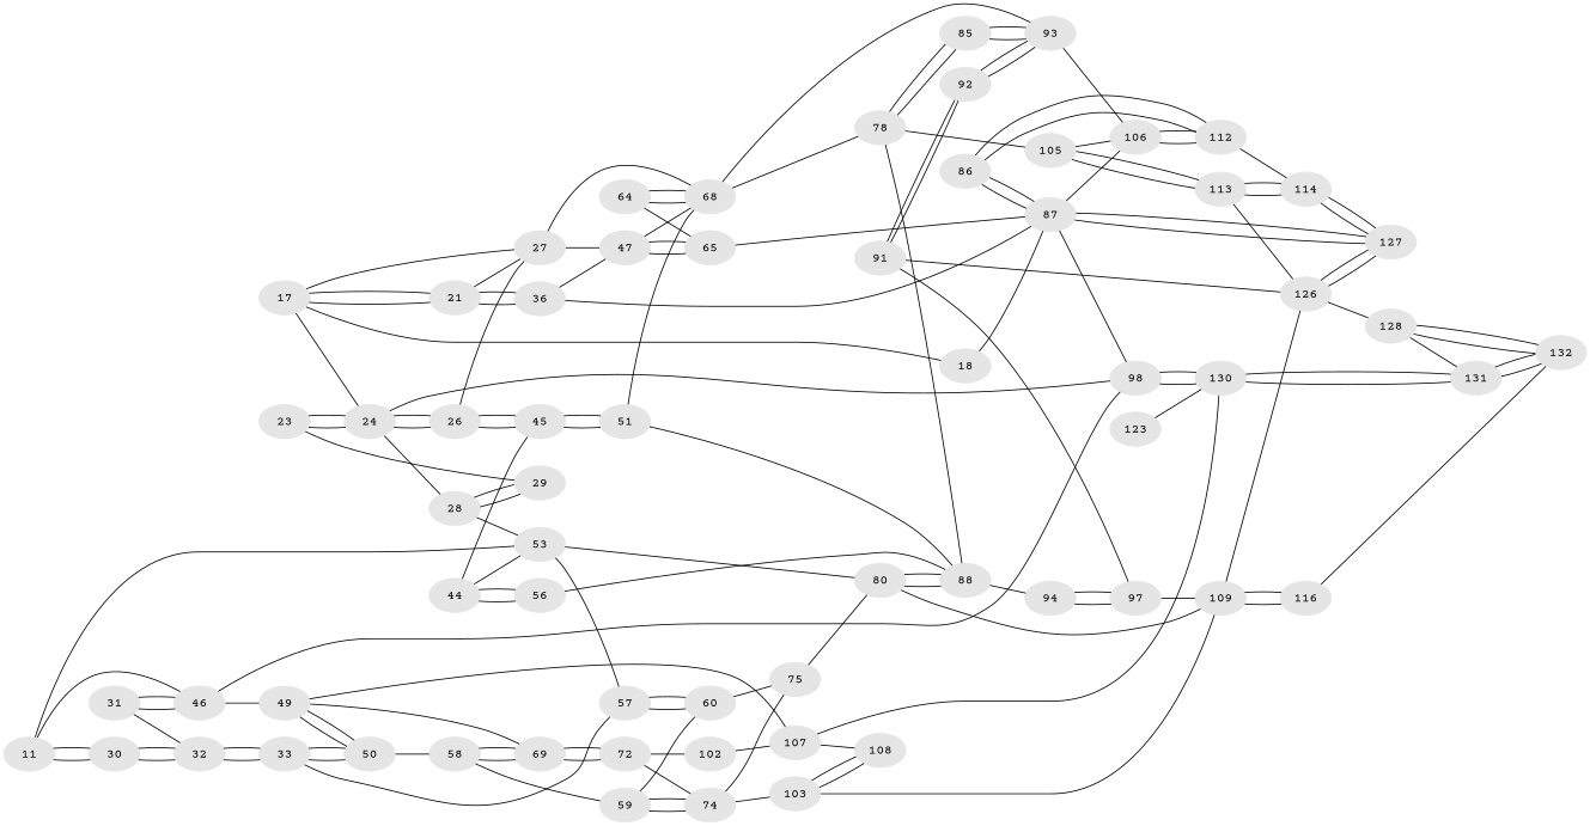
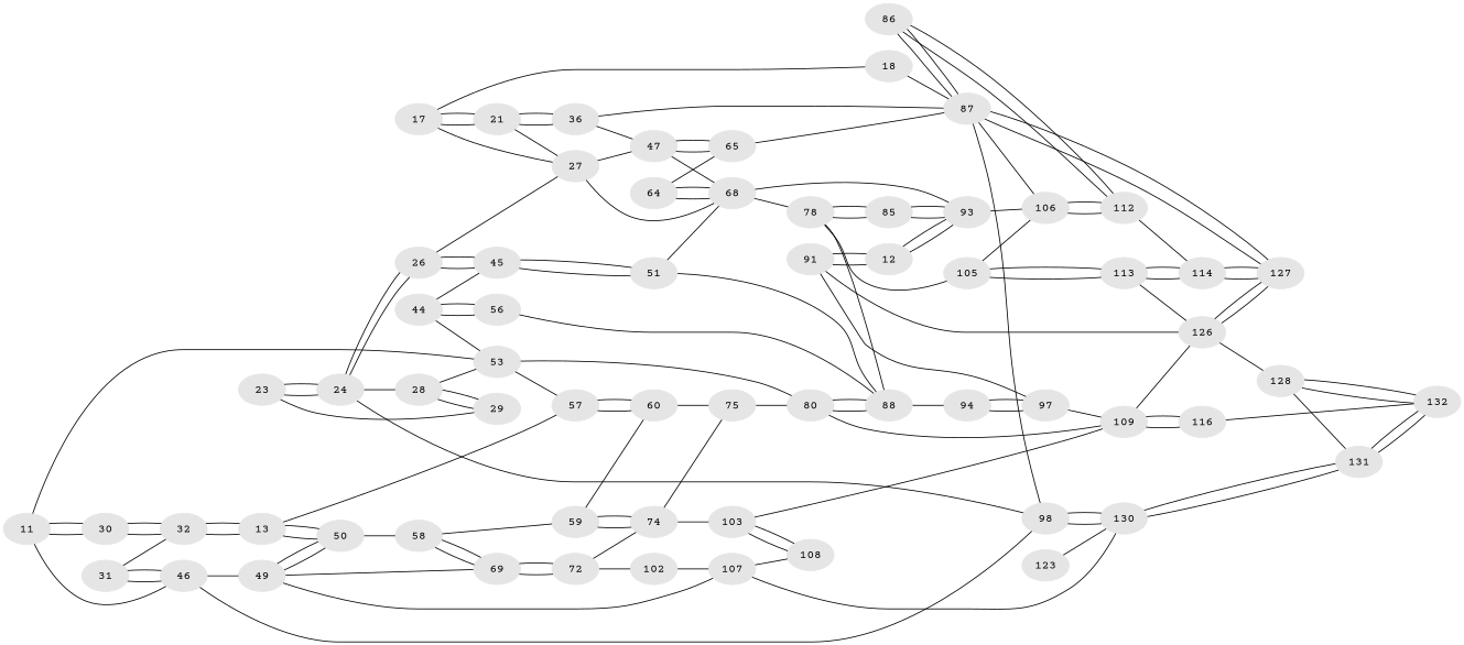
  graph {
    fontname="Courier Prime"
    rankdir=LR
    node [color=gray90 fontname="Courier Prime" style=filled]
    edge [fontname="Courier Prime"]
    11 [super="+7+6"]
    30
    46 [super="+10"]
    53 [super="+39+35"]
    32
    98 [super="+8"]
    49 [super="+48"]
    57 [super="+34"]
    80 [super="+70+79+63"]
    17 [super="+12+13"]
    18 [super="+16"]
    21
    24 [super="+14+3"]
    27 [super="+19+20"]
    87 [super="+15+84"]
    36
    26
    28 [super="+4"]
    47 [super="+42"]
    68 [super="+67+52+40+41"]
    106 [super="+83"]
    127
    23 [super="+22"]
    29
    45
    130 [super="+129+121"]
    51
    65
    78
    93 [super="+82"]
-   33
+   33 [label=13]
    31
    50
    58
    60
    44 [super="+43"]
    56
    88 [super="+77+71"]
    69
    107 [super="+100+101"]
    72
    108
    59
    94 [super="+89"]
    109 [super="+96+104"]
    75 [super="+62"]
    74 [super="+73"]
    103
    64
    85
    105
    102
    126 [super="+115+111"]
    116
    86
    112
    114
    97 [super="+90"]
    91
-   92
+   92 [label=12]
    128
    113
    131 [super="+125+124"]
    132 [super="+120"]
    123 [super="+122"]
    11 -- 30 [weight=2]
    11 -- 30
    11 -- 46
    11 -- 53
    30 -- 32
    30 -- 32
    46 -- 98
    46 -- 49
    53 -- 57 [weight=2]
    53 -- 80
    32 -- 33
    32 -- 33
    98 -- 130 [weight=2]
    98 -- 130
    49 -- 50
    49 -- 50
    49 -- 69
    49 -- 107
    57 -- 60
    57 -- 60
    80 -- 88 [weight=3]
    80 -- 88
    80 -- 109
    17 -- 18
    17 -- 21
    17 -- 21
-   17 -- 24
    17 -- 27
    18 -- 87 [weight=2]
    21 -- 27
    21 -- 36
    21 -- 36
    24 -- 98
    24 -- 26
    24 -- 26
    24 -- 28
    27 -- 47
    27 -- 68
    87 -- 98 [weight=2]
    87 -- 106
    87 -- 127
    87 -- 127
    36 -- 87
    36 -- 47
    26 -- 27
    26 -- 45
    26 -- 45
    28 -- 53 [weight=2]
    28 -- 29
    28 -- 29
    47 -- 68
    47 -- 65
    47 -- 65
    68 -- 78
    68 -- 93
    106 -- 112
    106 -- 112
    23 -- 24 [weight=2]
    23 -- 24
    23 -- 29 [weight=2]
    45 -- 51
    45 -- 51
    130 -- 131
    130 -- 131
    51 -- 68
    51 -- 88
    65 -- 87
    78 -- 88
    78 -- 85
    78 -- 85
    78 -- 105
    93 -- 106
    33 -- 57
    33 -- 50
    33 -- 50
    31 -- 46 [weight=2]
    31 -- 46
    31 -- 32
    50 -- 58
    58 -- 69
    58 -- 69
    58 -- 59
    60 -- 75
    44 -- 53
    44 -- 45
    44 -- 56 [weight=2]
    44 -- 56
    56 -- 88
    88 -- 94 [weight=2]
    69 -- 72
    69 -- 72
    107 -- 130
    107 -- 108
    72 -- 74
    72 -- 102
    59 -- 60
    59 -- 74
    59 -- 74
    94 -- 97 [weight=2]
    94 -- 97
    109 -- 126
    109 -- 116 [weight=2]
    109 -- 116
    75 -- 80 [weight=2]
    74 -- 75
    74 -- 103
    103 -- 108
    103 -- 108
    103 -- 109
    64 -- 68 [weight=2]
    64 -- 68
    64 -- 65
    85 -- 93 [weight=2]
    85 -- 93
    105 -- 106
    105 -- 113
    105 -- 113
    102 -- 107 [weight=2]
    126 -- 127
    126 -- 127
    126 -- 128 [weight=2]
    116 -- 132
    86 -- 87 [weight=2]
    86 -- 87
    86 -- 112
    86 -- 112
    112 -- 114
    114 -- 127
    114 -- 127
    97 -- 109
    91 -- 126
    91 -- 97
    91 -- 92
    91 -- 92
    92 -- 93
    92 -- 93
    128 -- 131
    128 -- 132 [weight=2]
    128 -- 132
    113 -- 126
    113 -- 114
    113 -- 114
    131 -- 132
    131 -- 132
    123 -- 130 [weight=2]
  }
